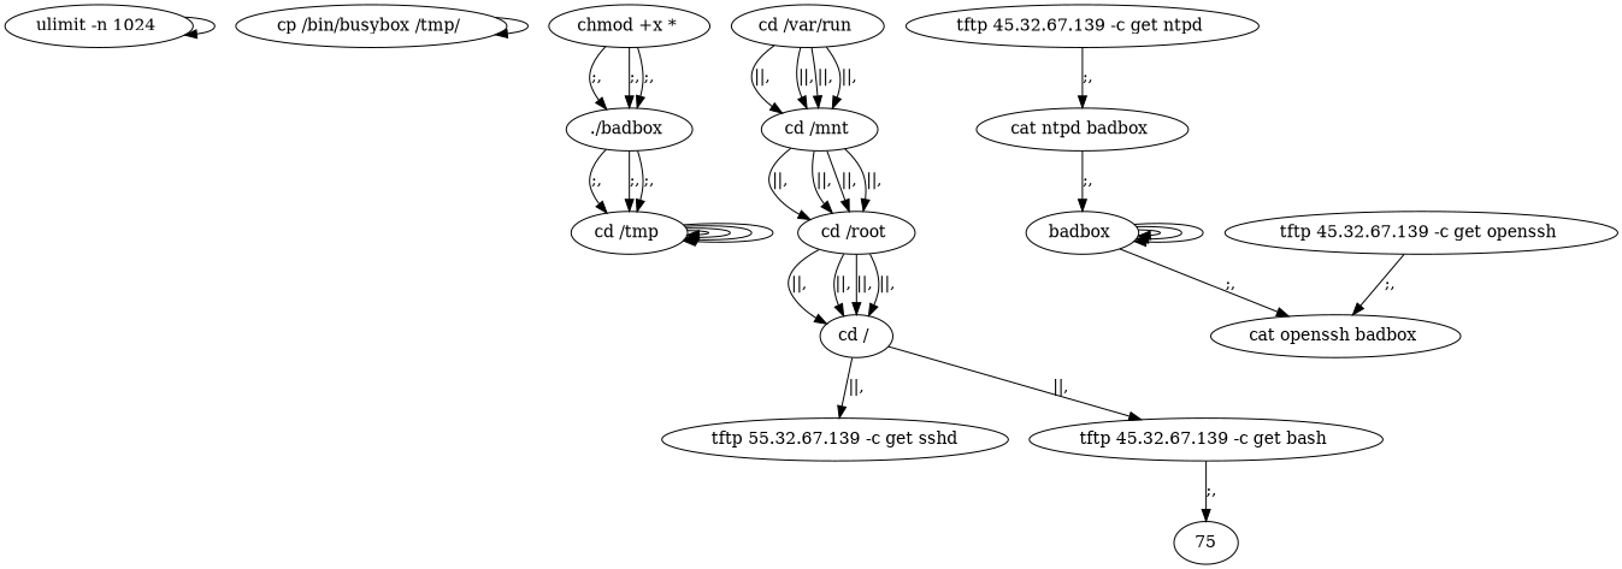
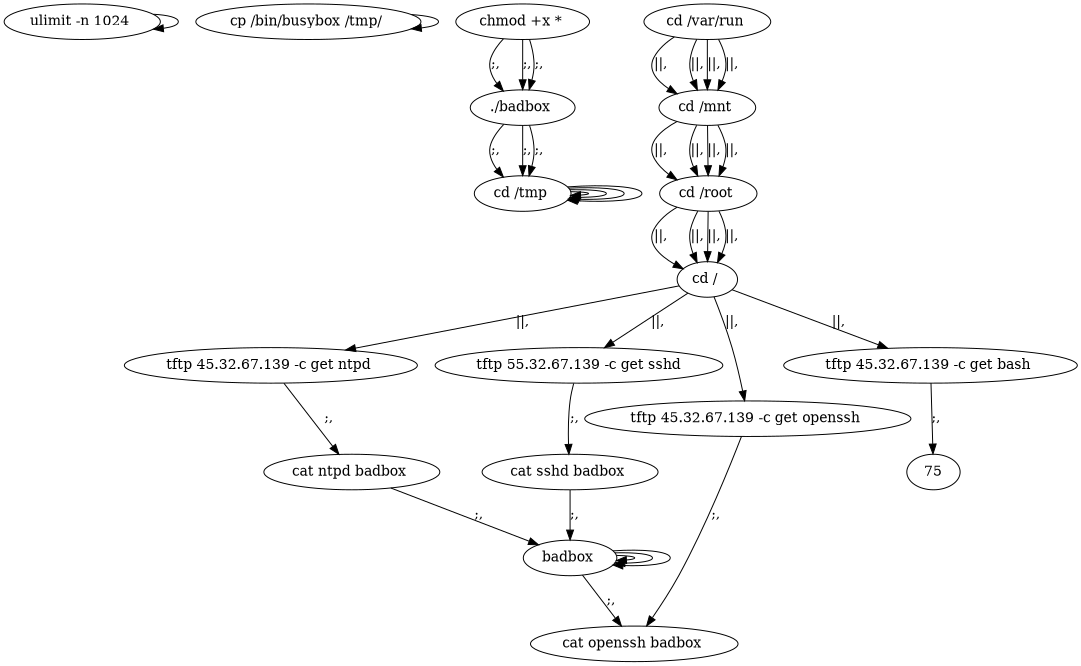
  digraph {
    n1 [label="ulimit -n 1024 "]
    n2 [label="cp /bin/busybox /tmp/ "]
    n3 [label="cd /tmp "]
    n4 [label="cd /var/run "]
    n5 [label="cd /mnt "]
    n6 [label="cd /root "]
    n7 [label="cd / "]
    n8 [label="tftp 45.32.67.139 -c get ntpd "]
    n9 [label="tftp 55.32.67.139 -c get sshd"]
    n10 [label="tftp 45.32.67.139 -c get openssh "]
    n11 [label="tftp 45.32.67.139 -c get bash "]
    n12 [label="cat ntpd badbox "]
+   n13 [label="cat sshd badbox "]
    n14 [label="cat openssh badbox "]
    75
    n16 [label="badbox "]
    n17 [label="chmod +x * "]
    n18 [label="./badbox "]
    n1 -> n1
    n2 -> n2
    n3 -> n3
    n3 -> n3
    n3 -> n3
    n3 -> n3
    n4 -> n5 [label="||,"]
    n4 -> n5 [label="||,"]
    n4 -> n5 [label="||,"]
    n4 -> n5 [label="||,"]
    n5 -> n6 [label="||,"]
    n5 -> n6 [label="||,"]
    n5 -> n6 [label="||,"]
    n5 -> n6 [label="||,"]
    n6 -> n7 [label="||,"]
    n6 -> n7 [label="||,"]
    n6 -> n7 [label="||,"]
    n6 -> n7 [label="||,"]
+   n7 -> n8 [label="||,"]
    n7 -> n9 [label="||,"]
+   n7 -> n10 [label="||,"]
    n7 -> n11 [label="||,"]
    n8 -> n12 [label=";,"]
+   n9 -> n13 [label=";,"]
    n10 -> n14 [label=";,"]
    n11 -> 75 [label=";,"]
    n12 -> n16 [label=";,"]
+   n13 -> n16 [label=";,"]
    n16 -> n14 [label=";,"]
    n16 -> n16
    n16 -> n16
    n16 -> n16
    n17 -> n18 [label=";,"]
    n17 -> n18 [label=";,"]
    n17 -> n18 [label=";,"]
    n18 -> n3 [label=";,"]
    n18 -> n3 [label=";,"]
    n18 -> n3 [label=";,"]
  }
